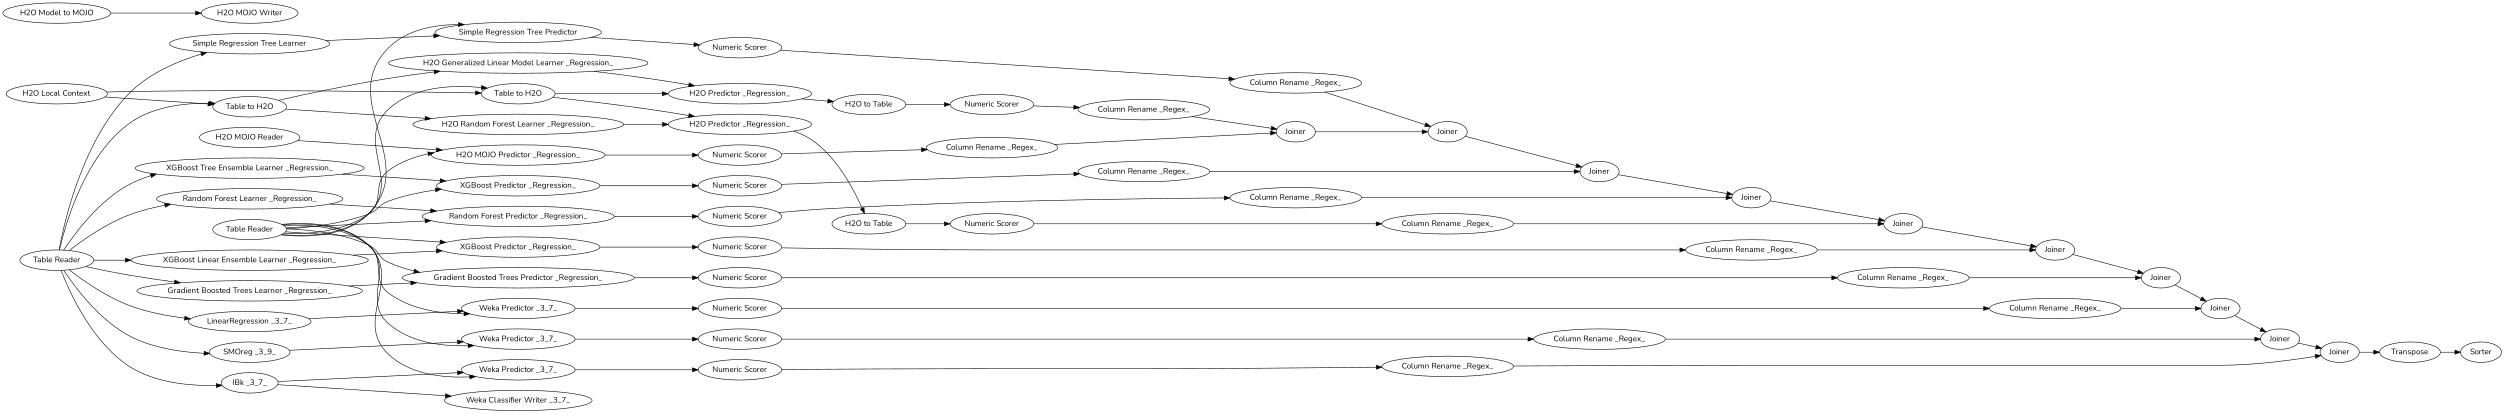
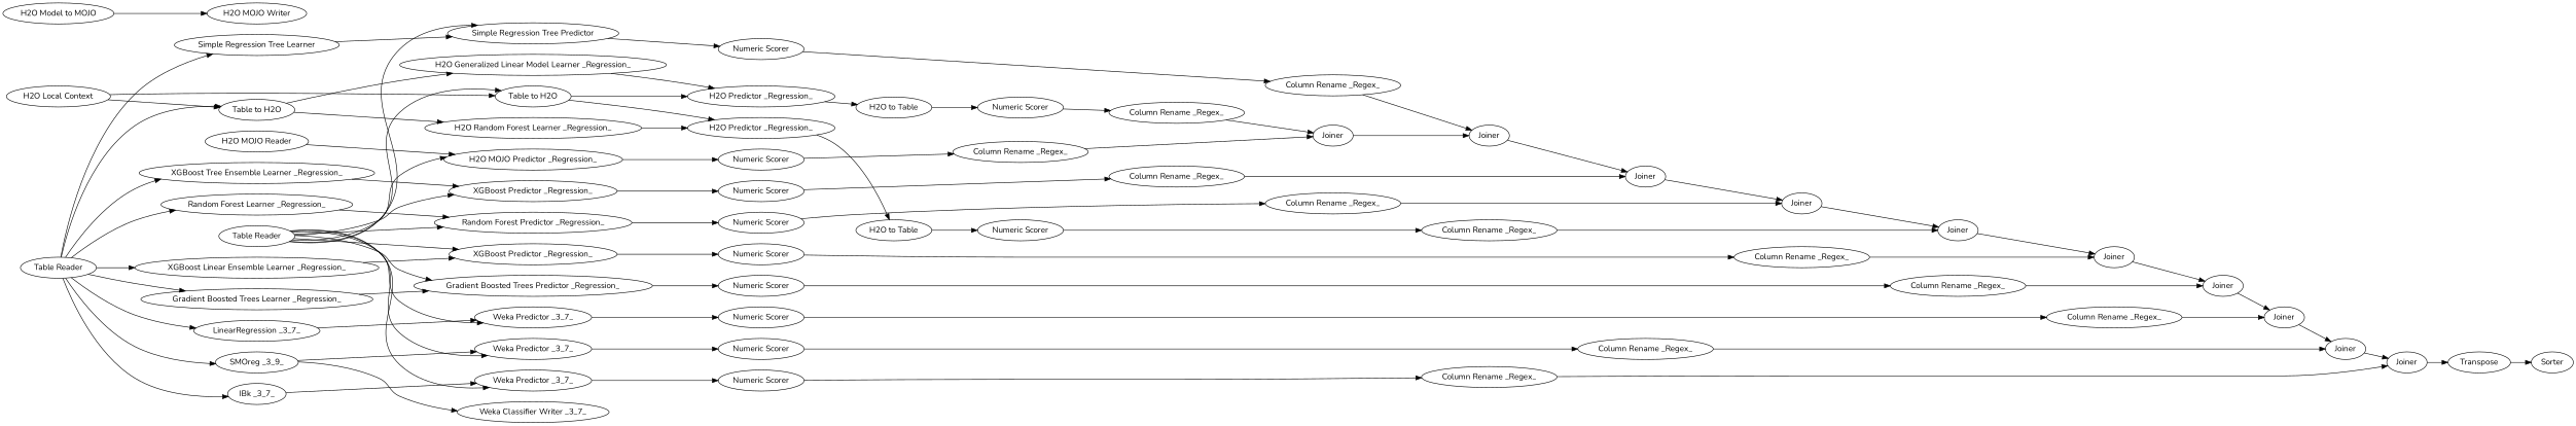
  digraph {
    fontname=Nunito
    rankdir=LR
    node [fontname=Nunito]
    edge [fontname=Nunito]
    n1 [label="Table Reader"]
    n2 [label="Simple Regression Tree Predictor"]
    n3 [label="Table to H2O"]
    n4 [label="XGBoost Predictor _Regression_"]
    n5 [label="Random Forest Predictor _Regression_"]
    n6 [label="XGBoost Predictor _Regression_"]
    n7 [label="Gradient Boosted Trees Predictor _Regression_"]
    n8 [label="H2O MOJO Predictor _Regression_"]
    n9 [label="Weka Predictor _3_7_"]
    n10 [label="Weka Predictor _3_7_"]
    n11 [label="Weka Predictor _3_7_"]
    n12 [label="Numeric Scorer"]
    n13 [label="H2O Predictor _Regression_"]
    n14 [label="H2O Predictor _Regression_"]
    n15 [label="Numeric Scorer"]
    n16 [label="Numeric Scorer"]
    n17 [label="Numeric Scorer"]
    n18 [label="Numeric Scorer"]
    n19 [label="Numeric Scorer"]
    n20 [label="Numeric Scorer"]
    n21 [label="Numeric Scorer"]
    n22 [label="Numeric Scorer"]
    n23 [label="Table Reader"]
    n24 [label="Simple Regression Tree Learner"]
    n25 [label="Table to H2O"]
    n26 [label="XGBoost Tree Ensemble Learner _Regression_"]
    n27 [label="Random Forest Learner _Regression_"]
    n28 [label="XGBoost Linear Ensemble Learner _Regression_"]
    n29 [label="Gradient Boosted Trees Learner _Regression_"]
    n30 [label="LinearRegression _3_7_"]
    n31 [label="SMOreg _3_9_"]
    n32 [label="IBk _3_7_"]
    n33 [label="H2O Generalized Linear Model Learner _Regression_"]
    n34 [label="H2O Random Forest Learner _Regression_"]
    n35 [label="Weka Classifier Writer _3_7_"]
    n36 [label="Column Rename _Regex_"]
    n37 [label=Joiner]
    n38 [label=Joiner]
    n39 [label="H2O Local Context"]
    n40 [label="H2O to Table"]
    n41 [label="H2O to Table"]
    n42 [label="H2O Model to MOJO"]
    n43 [label="H2O MOJO Writer"]
    n44 [label="Numeric Scorer"]
    n45 [label="Column Rename _Regex_"]
    n46 [label=Joiner]
    n47 [label="Column Rename _Regex_"]
    n48 [label=Joiner]
    n49 [label=Joiner]
    n50 [label="Column Rename _Regex_"]
    n51 [label=Joiner]
    n52 [label="Numeric Scorer"]
    n53 [label="Column Rename _Regex_"]
    n54 [label=Joiner]
    n55 [label="Column Rename _Regex_"]
    n56 [label=Joiner]
    n57 [label=Transpose]
    n58 [label=Sorter]
    n59 [label="Column Rename _Regex_"]
    n60 [label=Joiner]
    n61 [label="H2O MOJO Reader"]
    n62 [label="Column Rename _Regex_"]
    n63 [label="Column Rename _Regex_"]
    n64 [label=Joiner]
    n65 [label="Column Rename _Regex_"]
    n66 [label="Column Rename _Regex_"]
    n1 -> n2
    n1 -> n3
    n1 -> n4
    n1 -> n5
    n1 -> n6
    n1 -> n7
    n1 -> n8
    n1 -> n9
    n1 -> n10
    n1 -> n11
    n2 -> n12
    n3 -> n13
    n3 -> n14
    n4 -> n15
    n5 -> n16
    n6 -> n17
    n7 -> n18
    n8 -> n19
    n9 -> n20
    n10 -> n21
    n11 -> n22
    n12 -> n36
    n13 -> n40
    n14 -> n41
    n15 -> n47
    n16 -> n50
    n17 -> n55
    n18 -> n59
    n19 -> n62
    n20 -> n63
    n21 -> n65
    n22 -> n66
    n23 -> n24
    n23 -> n25
    n23 -> n26
    n23 -> n27
    n23 -> n28
    n23 -> n29
    n23 -> n30
    n23 -> n31
    n23 -> n32
    n24 -> n2
    n25 -> n33
    n25 -> n34
    n26 -> n4
    n27 -> n5
    n28 -> n6
    n29 -> n7
    n30 -> n9
    n31 -> n10
-   n32 -> n35
+   n31 -> n35
    n32 -> n11
    n33 -> n13
    n34 -> n14
    n36 -> n37
    n37 -> n38
    n38 -> n48
    n39 -> n3
    n39 -> n25
    n40 -> n44
    n41 -> n52
    n42 -> n43
    n44 -> n45
    n45 -> n46
    n46 -> n37
    n47 -> n38
    n48 -> n49
    n49 -> n51
    n50 -> n48
    n51 -> n54
    n52 -> n53
    n53 -> n49
    n54 -> n56
    n55 -> n51
    n56 -> n60
    n57 -> n58
    n59 -> n54
    n60 -> n64
    n61 -> n8
    n62 -> n46
    n63 -> n56
    n64 -> n57
    n65 -> n60
    n66 -> n64
  }
